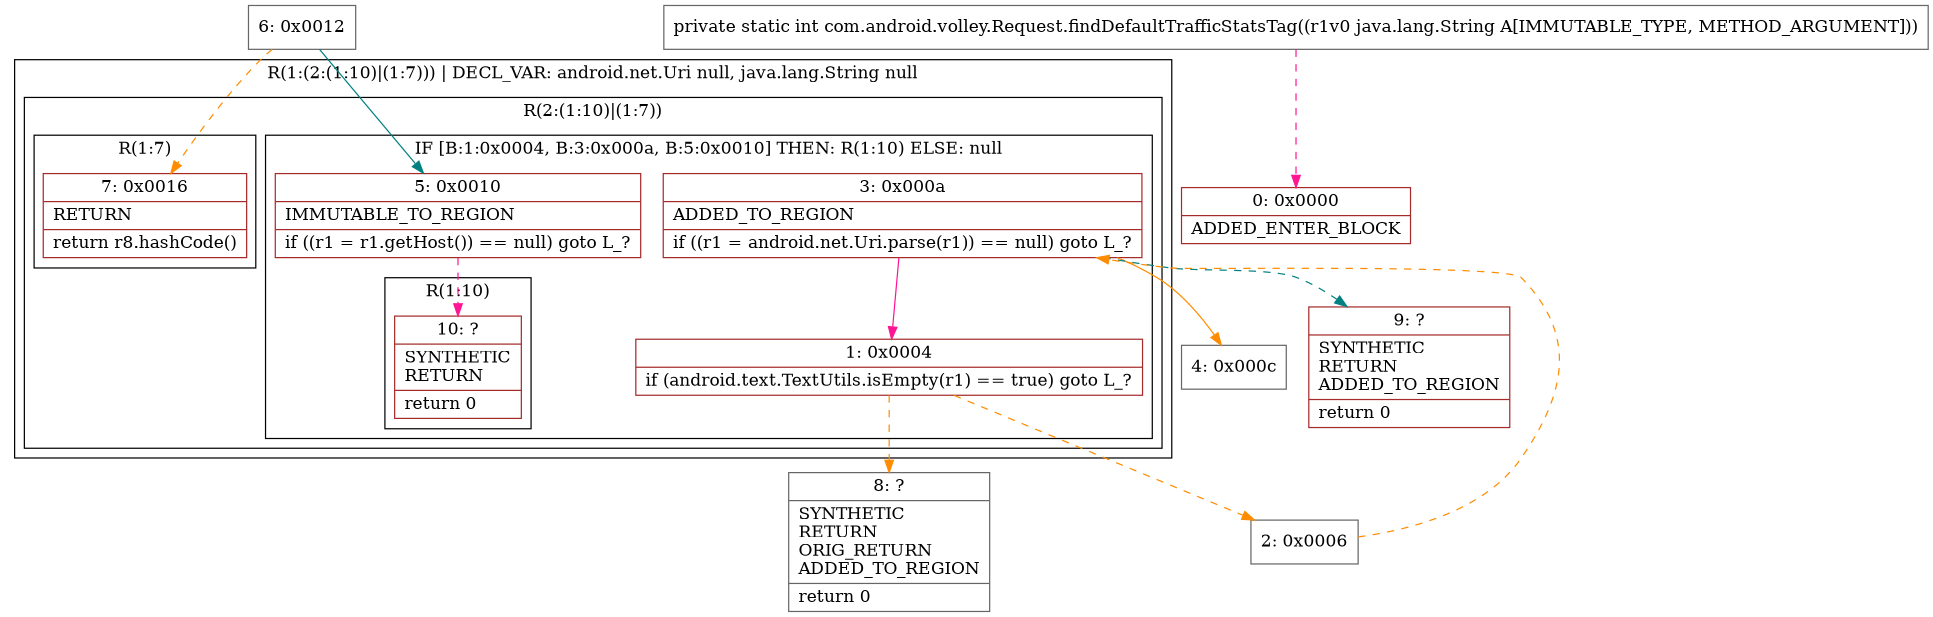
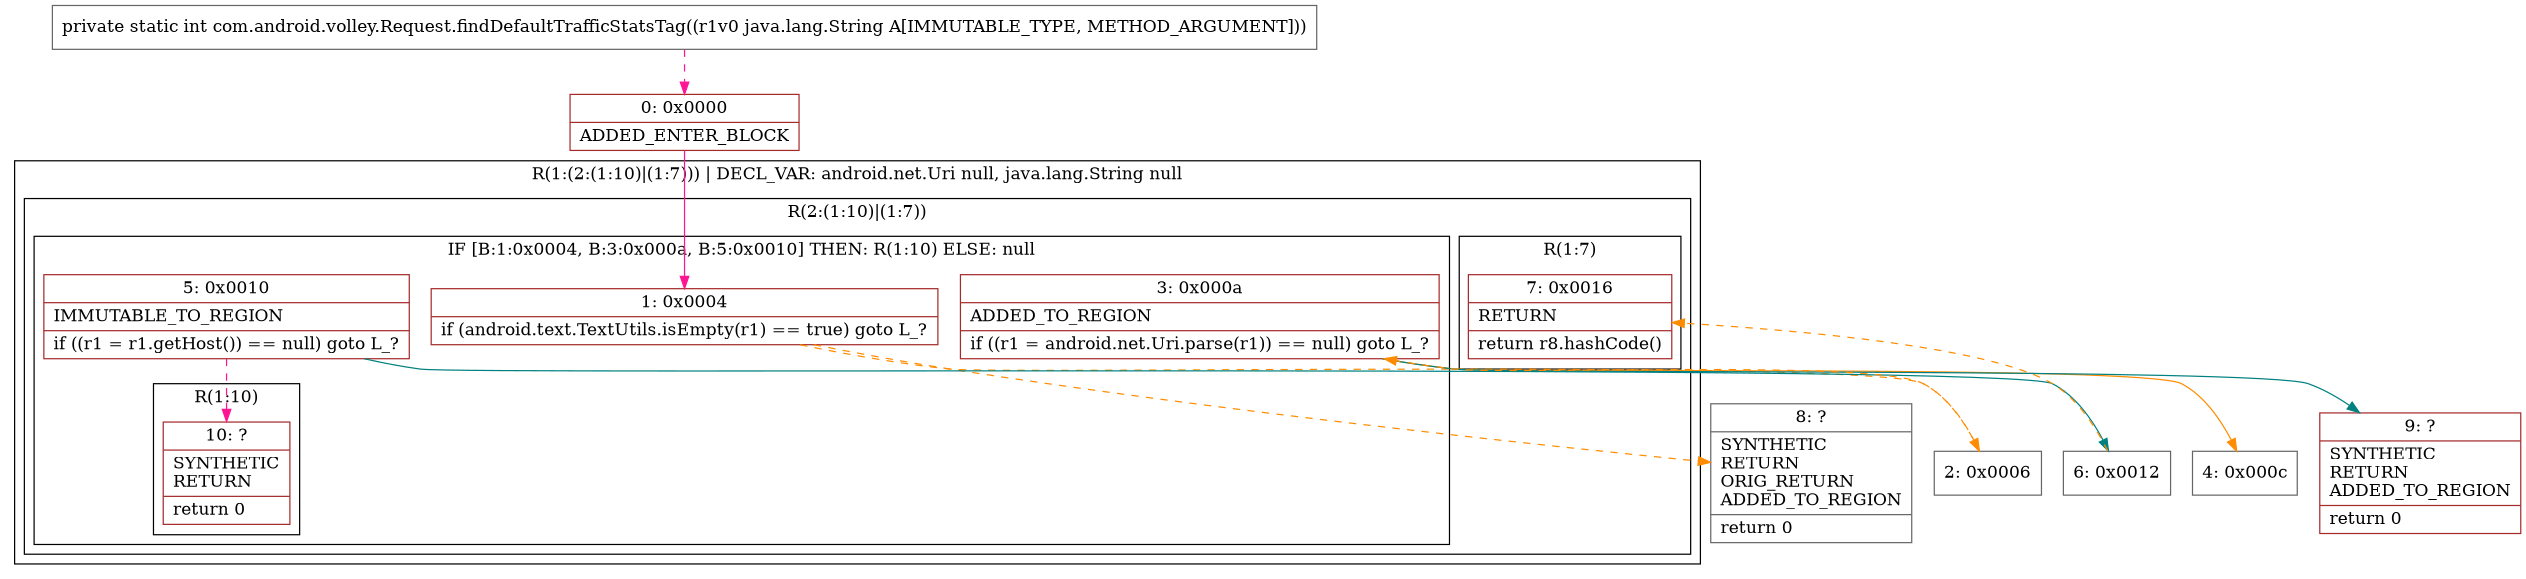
  digraph {
    node [color=brown shape=record]
    edge [color=darkorange style=dashed]
    n1 [label="{10\:\ ?|SYNTHETIC\lRETURN\l|return 0\l}"]
    n2 [label="{1\:\ 0x0004|if (android.text.TextUtils.isEmpty(r1) == true) goto L_?\l}"]
    n3 [label="{3\:\ 0x000a|ADDED_TO_REGION\l|if ((r1 = android.net.Uri.parse(r1)) == null) goto L_?\l}"]
    n4 [label="{5\:\ 0x0010|IMMUTABLE_TO_REGION\l|if ((r1 = r1.getHost()) == null) goto L_?\l}"]
    n5 [label="{7\:\ 0x0016|RETURN\l|return r8.hashCode()\l}"]
    n6 [color=gray40 label="{2\:\ 0x0006}"]
    n7 [color=gray40 label="{8\:\ ?|SYNTHETIC\lRETURN\lORIG_RETURN\lADDED_TO_REGION\l|return 0\l}"]
    n8 [color=gray40 label="{4\:\ 0x000c}"]
    n9 [label="{9\:\ ?|SYNTHETIC\lRETURN\lADDED_TO_REGION\l|return 0\l}"]
    n10 [color=gray40 label="{6\:\ 0x0012}"]
    n11 [label="{0\:\ 0x0000|ADDED_ENTER_BLOCK\l}"]
    n12 [color=gray40 label="{private static int com.android.volley.Request.findDefaultTrafficStatsTag((r1v0 java.lang.String A[IMMUTABLE_TYPE, METHOD_ARGUMENT])) }"]
    subgraph cluster_1 {
      label="R(1:(2:(1:10)|(1:7))) | DECL_VAR: android.net.Uri null, java.lang.String null\l"
      subgraph cluster_2 {
        label="R(2:(1:10)|(1:7))"
        subgraph cluster_3 {
          label="IF [B:1:0x0004, B:3:0x000a, B:5:0x0010] THEN: R(1:10) ELSE: null"
          n2
          n3
          n4
          subgraph cluster_4 {
            label="R(1:10)"
            n1
          }
        }
        subgraph cluster_5 {
          label="R(1:7)"
          n5
        }
      }
    }
    n2 -> n6
    n2 -> n7
    n3 -> n8 [style=solid]
-   n3 -> n9 [color=teal]
+   n3 -> n9 [color=teal style=solid]
    n4 -> n1 [color=deeppink]
-   n10 -> n4 [color=teal style=solid]
+   n4 -> n10 [color=teal style=solid]
    n6 -> n3
    n10 -> n5
-   n3 -> n2 [color=deeppink style=solid]
+   n11 -> n2 [color=deeppink style=solid]
    n12 -> n11 [color=deeppink]
  }
